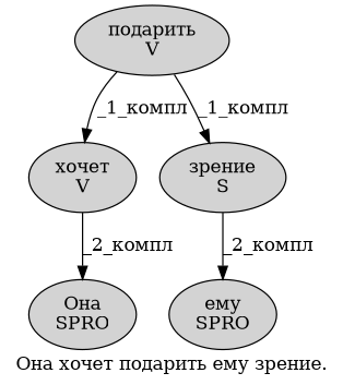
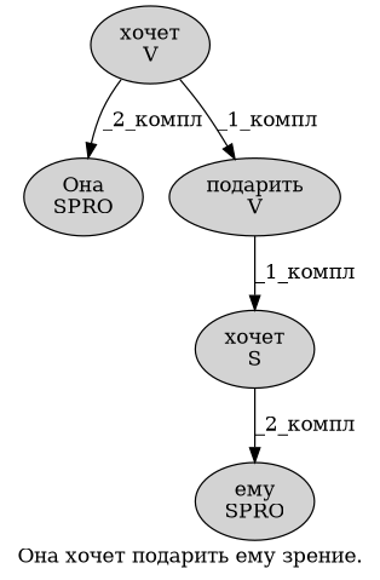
  digraph {
    label="Она хочет подарить ему зрение."
    node [fillcolor=lightgray penwidth=1 shape=ellipse style=filled]
    n1 [label="Она\nSPRO"]
    n2 [label="хочет\nV"]
    n3 [label="подарить\nV"]
-   n4 [label="зрение\nS"]
+   n4 [label="хочет\nS"]
    n5 [label="ему\nSPRO"]
    n2 -> n1 [label="_2_компл"]
-   n3 -> n2 [label="_1_компл"]
+   n2 -> n3 [label="_1_компл"]
    n3 -> n4 [label="_1_компл"]
    n4 -> n5 [label="_2_компл"]
  }
